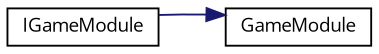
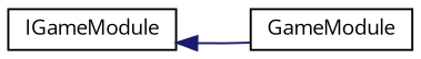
  digraph {
    rankdir=LR
    fontname="Open Sans"
    node [color=black fillcolor=white fontname="Open Sans" fontsize=10 shape=record style=filled]
    n1 [height=0.2 label=IGameModule width=0.4]
    n2 [height=0.2 label=GameModule width=0.4]
-   n2 -> n1 [color=midnightblue dir=back fontname="Open Sans" fontsize=10 labelfontname=Helvetica labelfontsize=10 style=solid]
+   n1 -> n2 [color=midnightblue dir=back fontname="Open Sans" fontsize=10 labelfontname=Helvetica labelfontsize=10 style=solid]
  }
